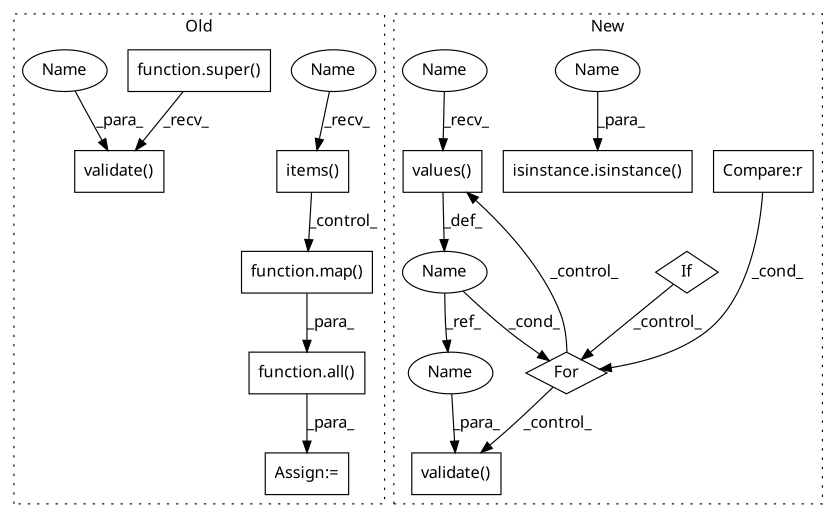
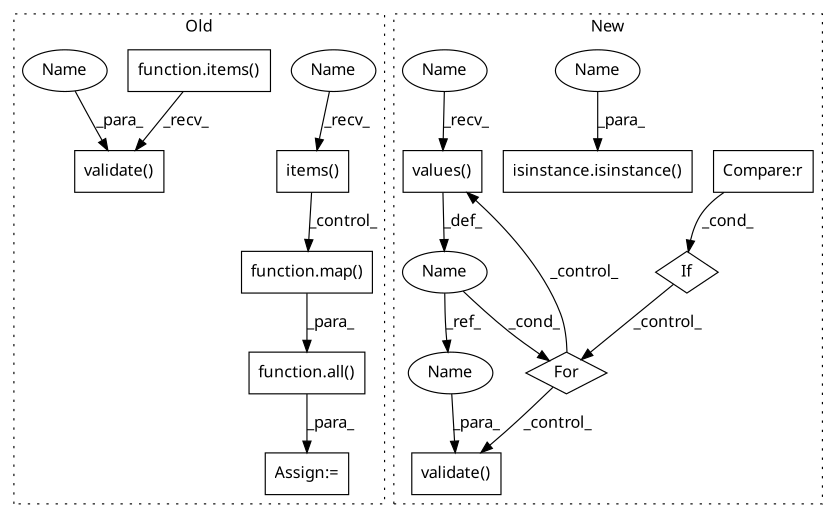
  digraph {
    fontname="Noto Sans"
    node [a=75 fontname="Noto Sans" l=5 s=33059 shape=box]
    edge [fontname="Noto Sans"]
    n1 [l="17,10" label="function.all()" s="33003,33073"]
    n2 [l=13 label="items()"]
    n3 [l="17,1" label="validate()" s="32946,32968"]
-   n4 [l=7 label="function.super()" s=32946]
+   n4 [l=7 label="function.items()" s=32946]
    n5 [l="4,1" label="function.map()" s="33020,33072"]
    n6 [a=68 l=3 label="Assign:=" s=33000]
    n7 [a=87 label=Name shape=ellipse]
    n8 [a=87 label=Name s=32963 shape=ellipse]
    n9 [l=14 label="values()" s=33476]
    n10 [l="11,1" label="isinstance.isinstance()" s="33050,33072"]
    n11 [a=96 l=3 label=If s=33423 shape=diamond]
    n12 [l="20,1" label="validate()" s="33508,33534"]
    n13 [a=40 l=22 label="Compare:r" s=33426]
    n14 [a=87 l=6 label=Name s=33466 shape=ellipse]
    n15 [a=107 l="4,18" label=For s="33462,33490" shape=diamond]
    n16 [a=87 l=6 label=Name s=33528 shape=ellipse]
    n17 [a=87 label=Name s=33061 shape=ellipse]
    n18 [a=87 label=Name s=33476 shape=ellipse]
    subgraph cluster_1 {
      label=Old
      style=dotted
      n1
      n2
      n3
      n4
      n5
      n6
      n7
      n8
    }
    subgraph cluster_2 {
      label=New
      style=dotted
      n9
      n10
      n11
      n12
      n13
      n14
      n15
      n16
      n17
      n18
    }
    n1 -> n6 [label=_para_]
    n2 -> n5 [label=_control_]
    n4 -> n3 [label=_recv_]
    n5 -> n1 [label=_para_]
    n7 -> n2 [label=_recv_]
    n8 -> n3 [label=_para_]
    n9 -> n14 [label=_def_]
    n11 -> n15 [label=_control_]
-   n13 -> n15 [label=_cond_]
+   n13 -> n11 [label=_cond_]
    n14 -> n15 [label=_cond_]
    n14 -> n16 [label=_ref_]
    n15 -> n9 [label=_control_]
    n15 -> n12 [label=_control_]
    n16 -> n12 [label=_para_]
    n17 -> n10 [label=_para_]
    n18 -> n9 [label=_recv_]
  }
